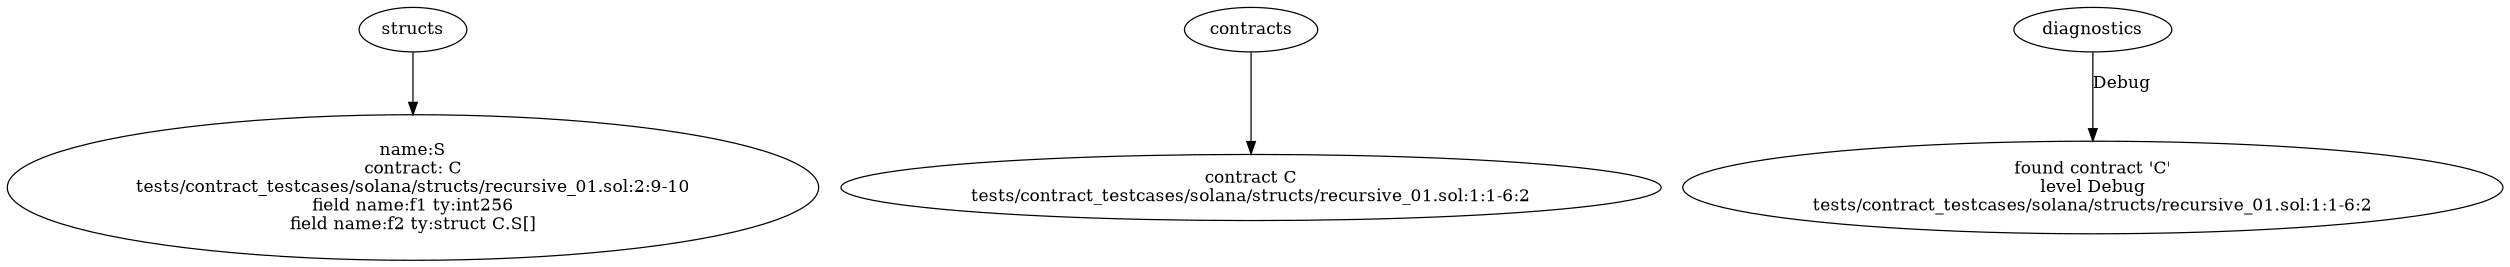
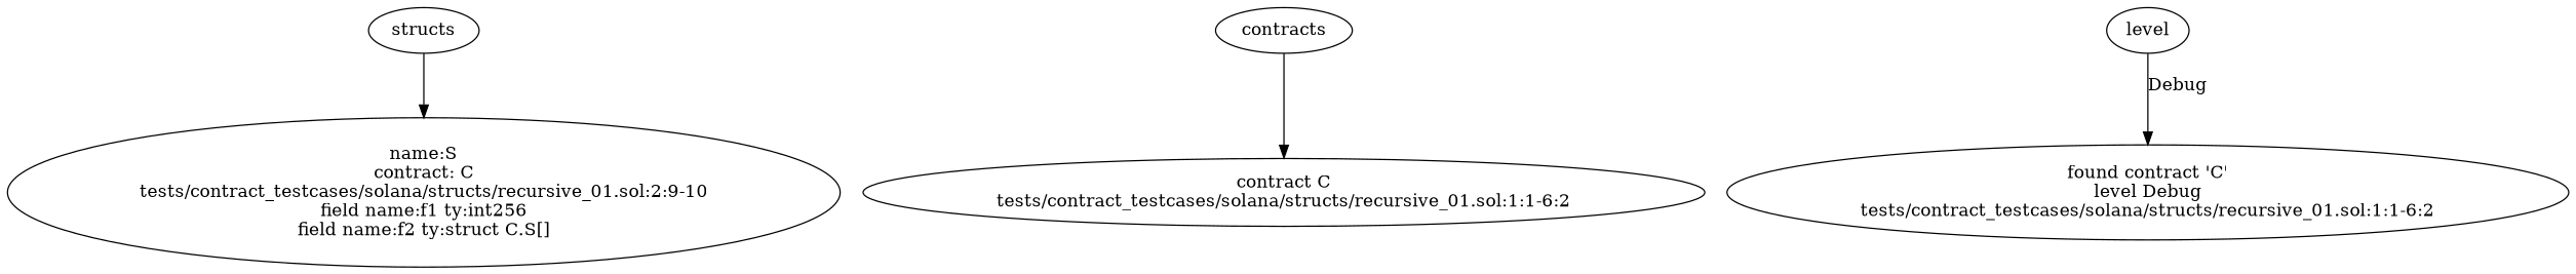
  strict digraph {
    n1 [label="name:S\ncontract: C\ntests/contract_testcases/solana/structs/recursive_01.sol:2:9-10\nfield name:f1 ty:int256\nfield name:f2 ty:struct C.S[]"]
    n2 [label="contract C\ntests/contract_testcases/solana/structs/recursive_01.sol:1:1-6:2"]
    n3 [label="found contract 'C'\nlevel Debug\ntests/contract_testcases/solana/structs/recursive_01.sol:1:1-6:2"]
    structs
    contracts
-   diagnostics
+   diagnostics [label=level]
    structs -> n1
    contracts -> n2
    diagnostics -> n3 [label=Debug]
  }
